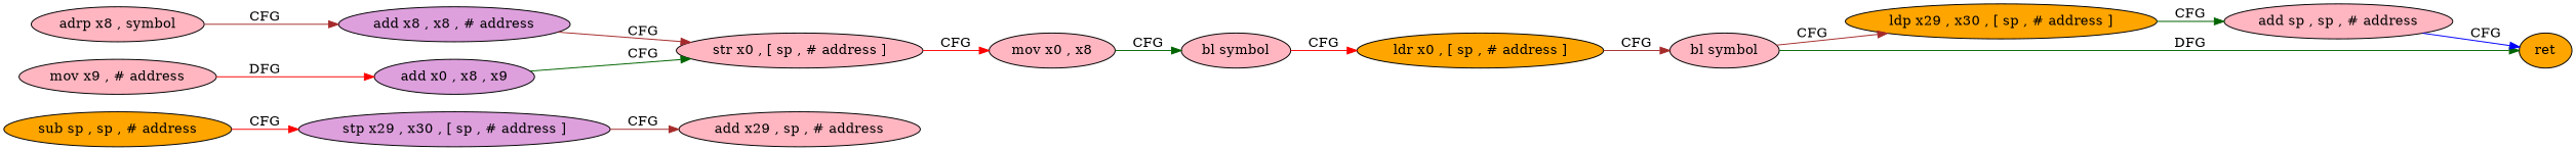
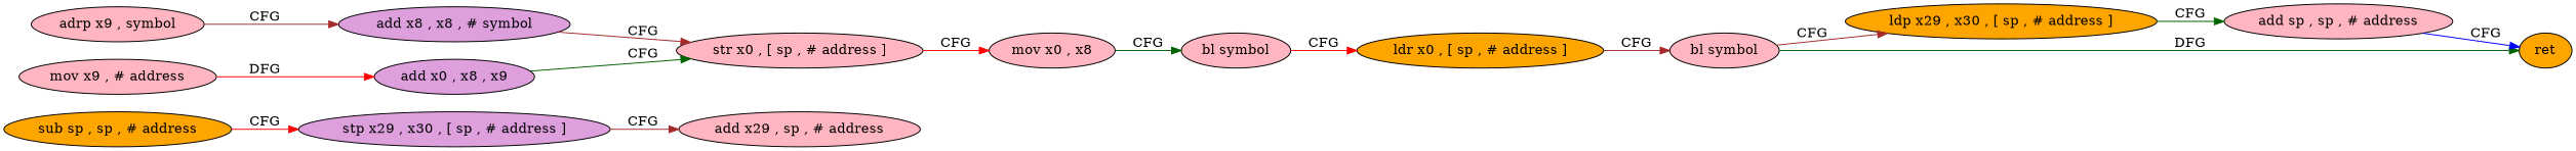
  digraph {
    rankdir=LR
    node [fillcolor=lightpink style=filled]
    edge [color=brown]
    n1 [fillcolor=orange label="sub sp , sp , # address"]
    n2 [fillcolor=plum label="stp x29 , x30 , [ sp , # address ]"]
    n3 [label="add x29 , sp , # address"]
-   n4 [label="adrp x8 , symbol"]
-   n5 [fillcolor=plum label="add x8 , x8 , # address"]
+   n4 [label="adrp x9 , symbol"]
+   n5 [fillcolor=plum label="add x8 , x8 , # symbol"]
    n6 [label="str x0 , [ sp , # address ]"]
    n7 [label="mov x9 , # address"]
    n8 [fillcolor=plum label="add x0 , x8 , x9"]
    n9 [label="mov x0 , x8"]
    n10 [label="bl symbol"]
    n11 [fillcolor=orange label="ldr x0 , [ sp , # address ]"]
    n12 [label="bl symbol"]
    n13 [fillcolor=orange label="ldp x29 , x30 , [ sp , # address ]"]
    n14 [fillcolor=orange label=ret]
    n15 [label="add sp , sp , # address"]
    n1 -> n2 [color=red label=CFG]
    n2 -> n3 [label=CFG]
    n4 -> n5 [label=CFG]
    n5 -> n6 [label=CFG]
    n6 -> n9 [color=red label=CFG]
    n7 -> n8 [color=red label=DFG]
    n8 -> n6 [color=darkgreen label=CFG]
    n9 -> n10 [color=darkgreen label=CFG]
    n10 -> n11 [color=red label=CFG]
    n11 -> n12 [label=CFG]
    n12 -> n13 [label=CFG]
    n12 -> n14 [color=darkgreen label=DFG]
    n13 -> n15 [color=darkgreen label=CFG]
    n15 -> n14 [color=blue label=CFG]
  }
